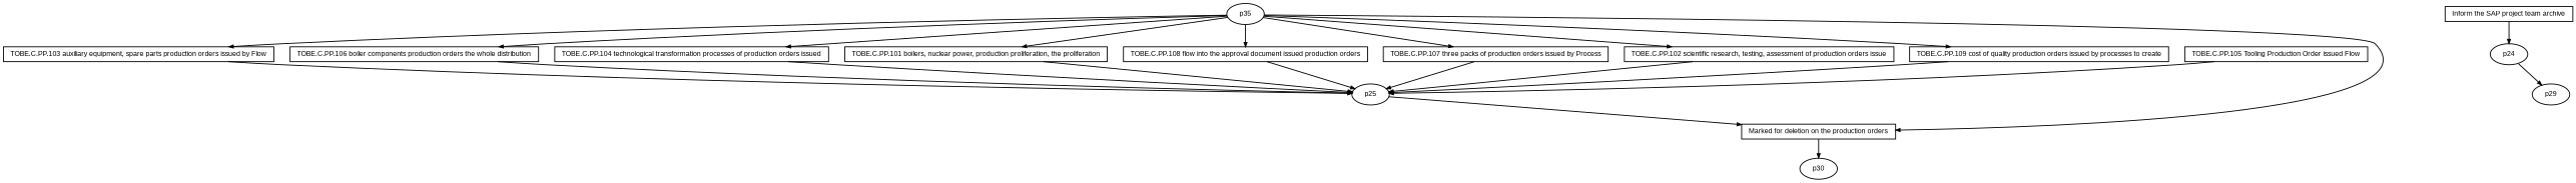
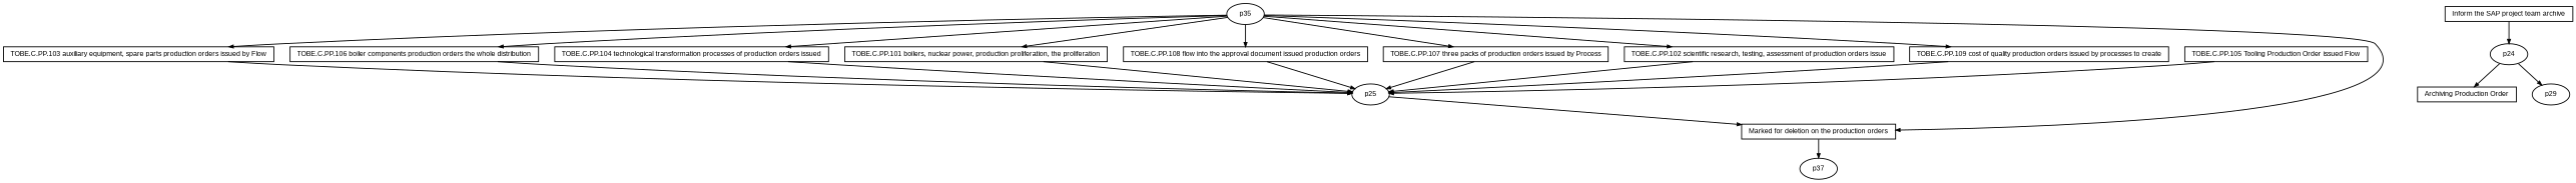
  digraph {
    fontname=Arial
    fontsize=8
    rankdir=TB
    ranksep=.3
    remincross=true
    node [fontname=Arial fontsize=8 shape=box]
    edge [arrowsize=0.5]
    n1 [height=.2 label="TOBE.C.PP.103 auxiliary equipment, spare parts production orders issued by Flow" width=.2]
    n2 [height=.2 label=p25 shape=oval width=.2]
    n3 [height=.2 label="Marked for deletion on the production orders" width=.2]
    n4 [height=.2 label="TOBE.C.PP.106 boiler components production orders the whole distribution" width=.2]
    n5 [height=.2 label="TOBE.C.PP.104 technological transformation processes of production orders issued" width=.2]
-   n6 [height=.2 label=p30 shape=oval width=.2]
+   n6 [height=.2 label=p37 shape=oval width=.2]
    n7 [height=.2 label="TOBE.C.PP.101 boilers, nuclear power, production proliferation, the proliferation" width=.2]
    n8 [height=.2 label="TOBE.C.PP.108 flow into the approval document issued production orders" width=.2]
    n9 [height=.2 label="TOBE.C.PP.105 Tooling Production Order issued Flow" width=.2]
    n10 [height=.2 label="Inform the SAP project team archive" width=.2]
    n11 [height=.2 label=p24 shape=oval width=.2]
+   n12 [height=.2 label="Archiving Production Order" width=.2]
    n13 [height=.2 label=p29 shape=oval width=.2]
    n14 [height=.2 label="TOBE.C.PP.107 three packs of production orders issued by Process" width=.2]
    n15 [height=.2 label="TOBE.C.PP.102 scientific research, testing, assessment of production orders issue" width=.2]
    n16 [height=.2 label="TOBE.C.PP.109 cost of quality production orders issued by processes to create" width=.2]
    n17 [height=.2 label=p35 shape=oval width=.2]
    n1 -> n2
    n2 -> n3
    n3 -> n6
    n4 -> n2
    n5 -> n2
    n7 -> n2
    n8 -> n2
    n9 -> n2
    n10 -> n11
+   n11 -> n12
    n11 -> n13
    n14 -> n2
    n15 -> n2
    n16 -> n2
    n17 -> n1
    n17 -> n3
    n17 -> n4
    n17 -> n5
    n17 -> n7
    n17 -> n8
    n17 -> n14
    n17 -> n15
    n17 -> n16
  }
